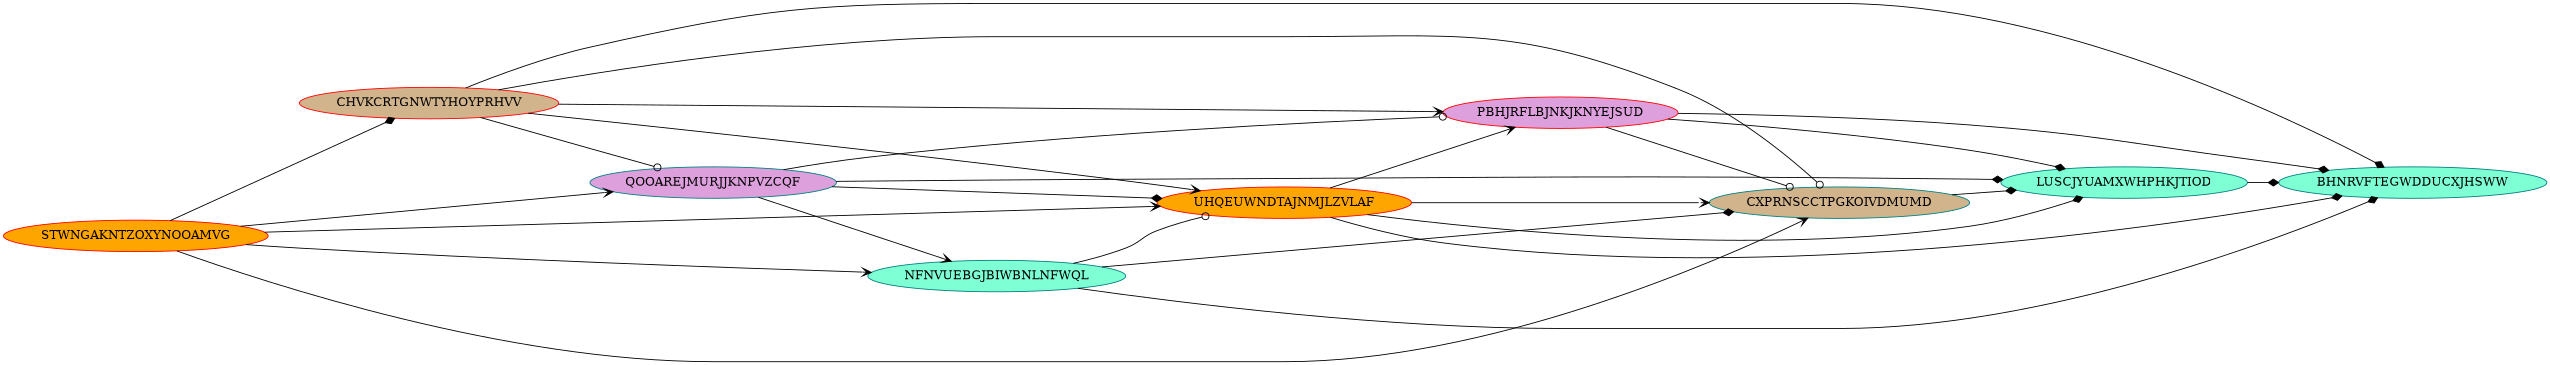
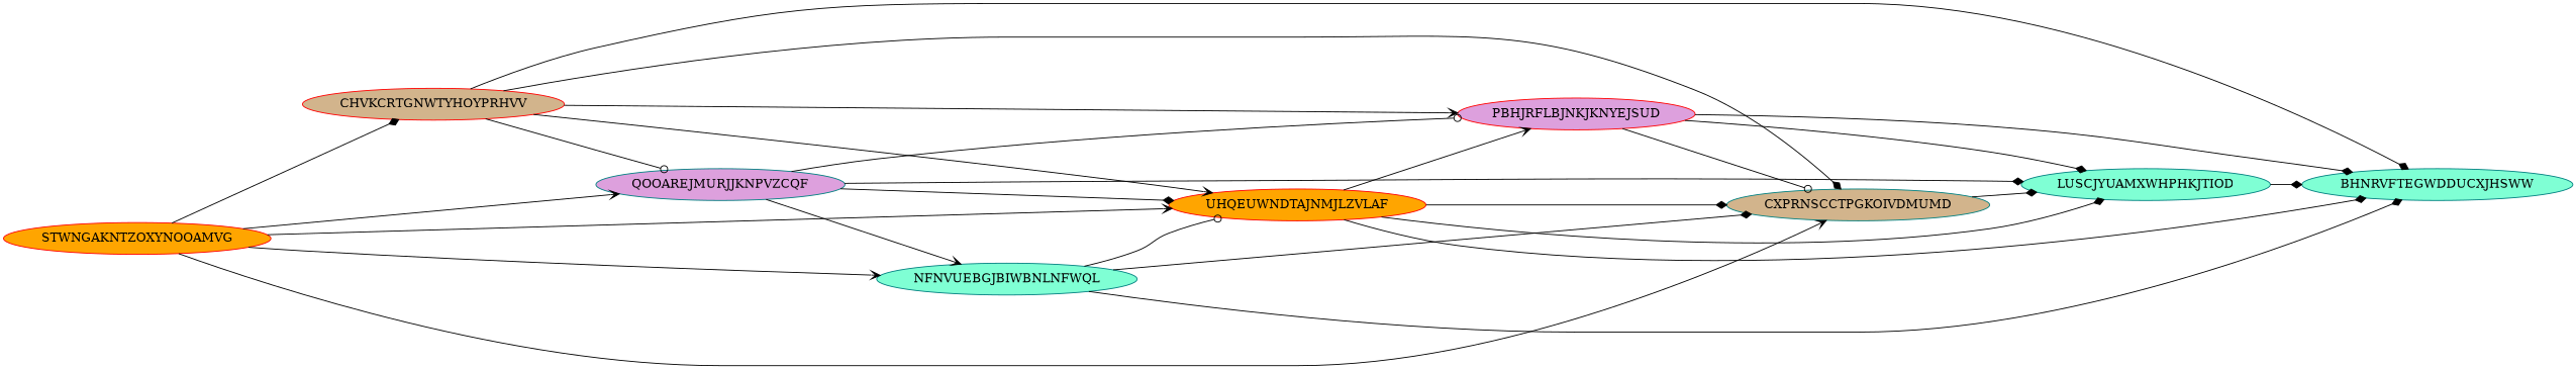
  digraph {
    rankdir=LR
    node [Processor=1 Weight=14 color=teal fillcolor=aquamarine style=filled]
    edge [Weight=12 arrowhead=diamond]
    STWNGAKNTZOXYNOOAMVG [Start=0 Weight=18 color=red fillcolor=orange]
    CHVKCRTGNWTYHOYPRHVV [Start=18 color=red fillcolor=tan]
    QOOAREJMURJJKNPVZCQF [Start=32 Weight=13 fillcolor=plum]
    NFNVUEBGJBIWBNLNFWQL [Start=45 Weight=19]
    UHQEUWNDTAJNMJLZVLAF [Start=64 Weight=12 color=red fillcolor=orange]
    CXPRNSCCTPGKOIVDMUMD [Start=93 fillcolor=tan]
    PBHJRFLBJNKJKNYEJSUD [Start=76 Weight=17 color=red fillcolor=plum]
    BHNRVFTEGWDDUCXJHSWW [Start=124 Weight=12]
    LUSCJYUAMXWHPHKJTIOD [Start=107 Weight=17]
    STWNGAKNTZOXYNOOAMVG -> CHVKCRTGNWTYHOYPRHVV [Weight=11]
    STWNGAKNTZOXYNOOAMVG -> QOOAREJMURJJKNPVZCQF [arrowhead=vee]
    STWNGAKNTZOXYNOOAMVG -> NFNVUEBGJBIWBNLNFWQL [Weight=14 arrowhead=vee]
    STWNGAKNTZOXYNOOAMVG -> UHQEUWNDTAJNMJLZVLAF [Weight=19 arrowhead=vee]
    STWNGAKNTZOXYNOOAMVG -> CXPRNSCCTPGKOIVDMUMD [Weight=16 arrowhead=vee]
    CHVKCRTGNWTYHOYPRHVV -> QOOAREJMURJJKNPVZCQF [Weight=13 arrowhead=odot]
    CHVKCRTGNWTYHOYPRHVV -> UHQEUWNDTAJNMJLZVLAF [arrowhead=vee]
-   CHVKCRTGNWTYHOYPRHVV -> CXPRNSCCTPGKOIVDMUMD [Weight=10 arrowhead=odot]
+   CHVKCRTGNWTYHOYPRHVV -> CXPRNSCCTPGKOIVDMUMD [Weight=10]
    CHVKCRTGNWTYHOYPRHVV -> PBHJRFLBJNKJKNYEJSUD [Weight=19 arrowhead=vee]
    CHVKCRTGNWTYHOYPRHVV -> BHNRVFTEGWDDUCXJHSWW [Weight=18]
    QOOAREJMURJJKNPVZCQF -> NFNVUEBGJBIWBNLNFWQL [Weight=10 arrowhead=vee]
    QOOAREJMURJJKNPVZCQF -> UHQEUWNDTAJNMJLZVLAF [Weight=14]
    QOOAREJMURJJKNPVZCQF -> PBHJRFLBJNKJKNYEJSUD [Weight=11 arrowhead=odot]
    QOOAREJMURJJKNPVZCQF -> LUSCJYUAMXWHPHKJTIOD [Weight=17]
    NFNVUEBGJBIWBNLNFWQL -> UHQEUWNDTAJNMJLZVLAF [Weight=11 arrowhead=odot]
    NFNVUEBGJBIWBNLNFWQL -> CXPRNSCCTPGKOIVDMUMD [Weight=14]
    NFNVUEBGJBIWBNLNFWQL -> BHNRVFTEGWDDUCXJHSWW [Weight=20]
-   UHQEUWNDTAJNMJLZVLAF -> CXPRNSCCTPGKOIVDMUMD [arrowhead=vee]
+   UHQEUWNDTAJNMJLZVLAF -> CXPRNSCCTPGKOIVDMUMD
    UHQEUWNDTAJNMJLZVLAF -> PBHJRFLBJNKJKNYEJSUD [Weight=13 arrowhead=vee]
    UHQEUWNDTAJNMJLZVLAF -> BHNRVFTEGWDDUCXJHSWW [Weight=18]
    UHQEUWNDTAJNMJLZVLAF -> LUSCJYUAMXWHPHKJTIOD [Weight=14]
    CXPRNSCCTPGKOIVDMUMD -> LUSCJYUAMXWHPHKJTIOD [Weight=17]
    PBHJRFLBJNKJKNYEJSUD -> CXPRNSCCTPGKOIVDMUMD [Weight=20 arrowhead=odot]
    PBHJRFLBJNKJKNYEJSUD -> BHNRVFTEGWDDUCXJHSWW [Weight=17]
    PBHJRFLBJNKJKNYEJSUD -> LUSCJYUAMXWHPHKJTIOD [Weight=10]
    LUSCJYUAMXWHPHKJTIOD -> BHNRVFTEGWDDUCXJHSWW
  }
